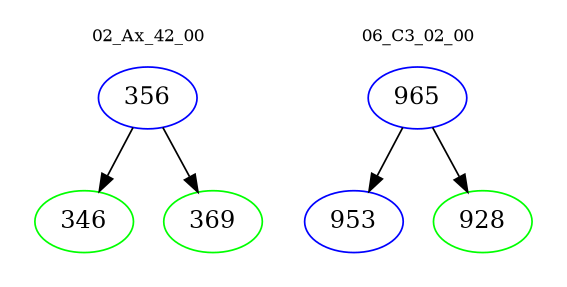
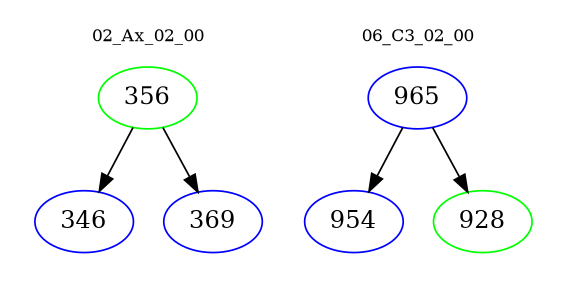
  digraph {
    node [color=blue]
    edge [color=black]
-   n1 [label=356]
-   n2 [color=green label=346]
-   n3 [color=green label=369]
+   n1 [color=green label=356]
+   n2 [label=346]
+   n3 [label=369]
    n4 [label=965]
-   n5 [label=953]
+   n5 [label=954]
    n6 [color=green label=928]
    subgraph cluster_1 {
      color=white
      fontsize=10
-     label="02_Ax_42_00"
+     label="02_Ax_02_00"
      n1
      n2
      n3
    }
    subgraph cluster_2 {
      color=white
      fontsize=10
      label="06_C3_02_00"
      n4
      n5
      n6
    }
    n1 -> n2
    n1 -> n3
    n4 -> n5
    n4 -> n6
  }
